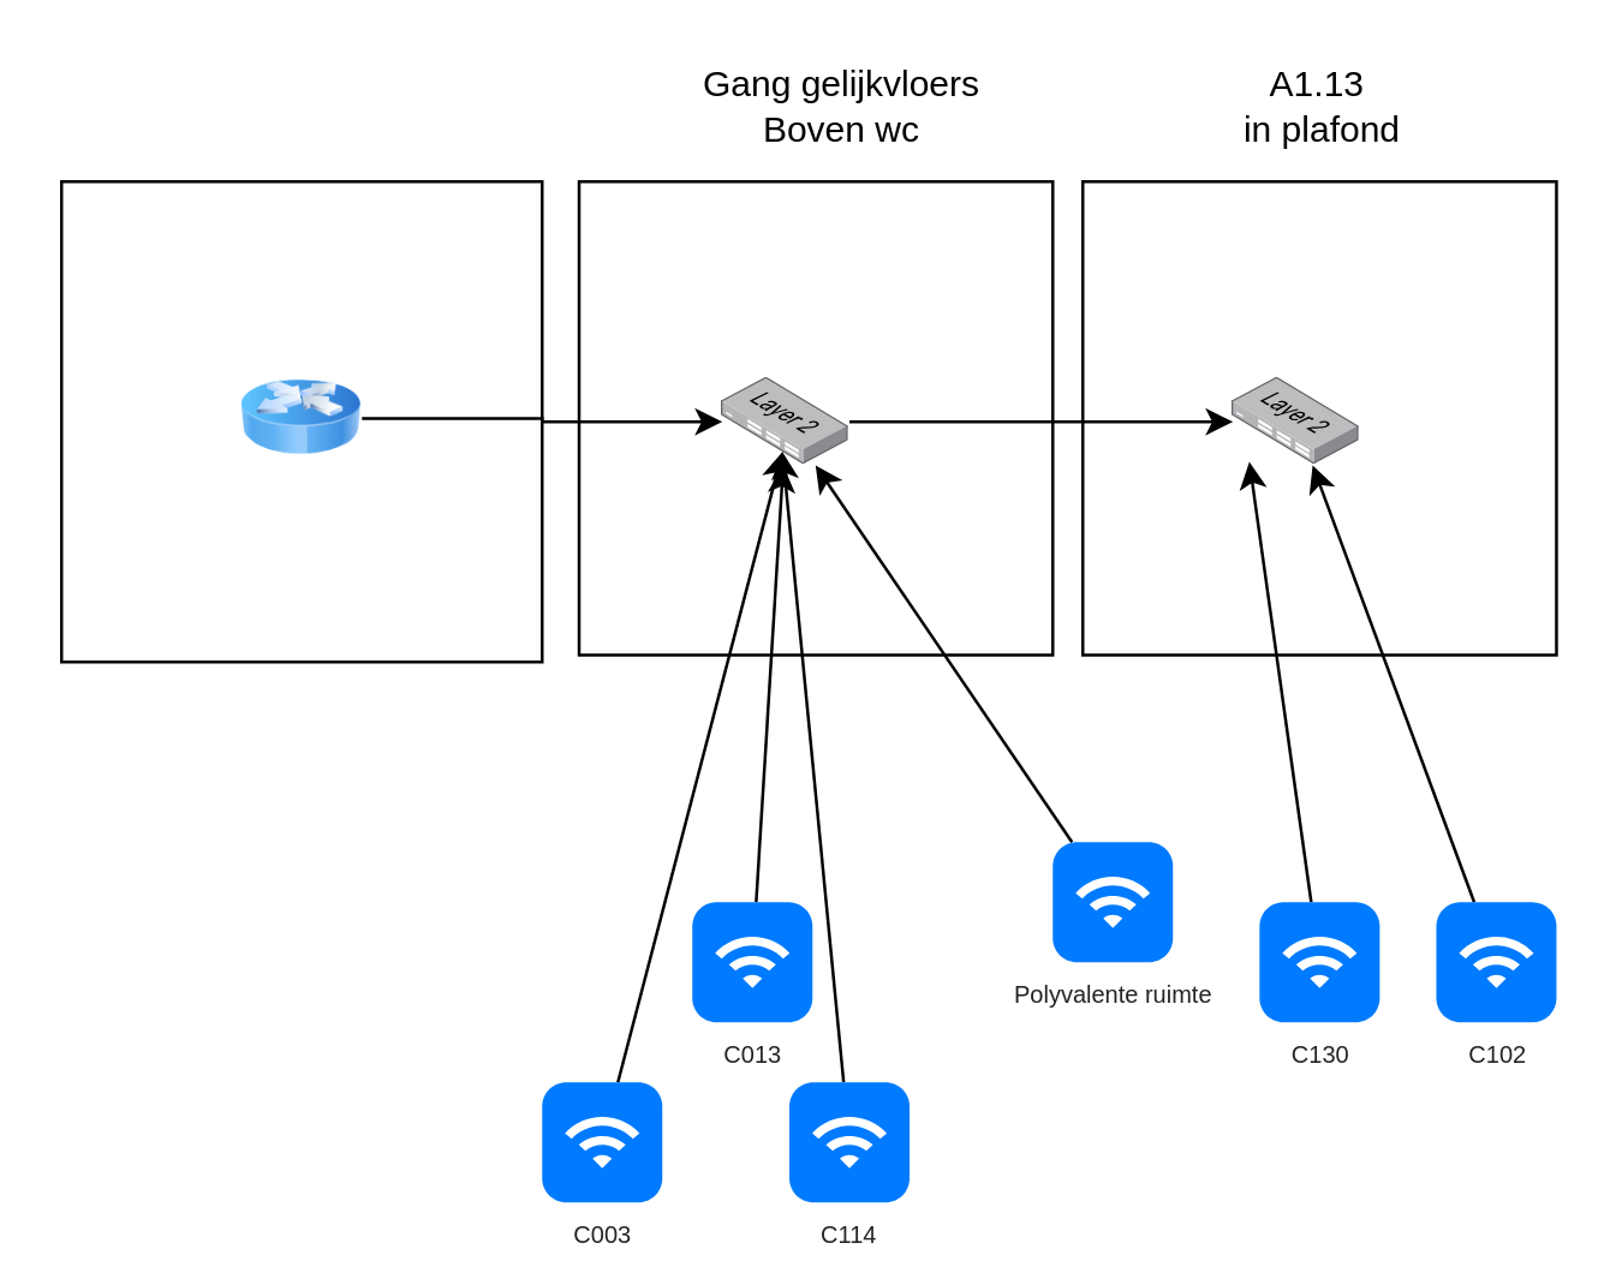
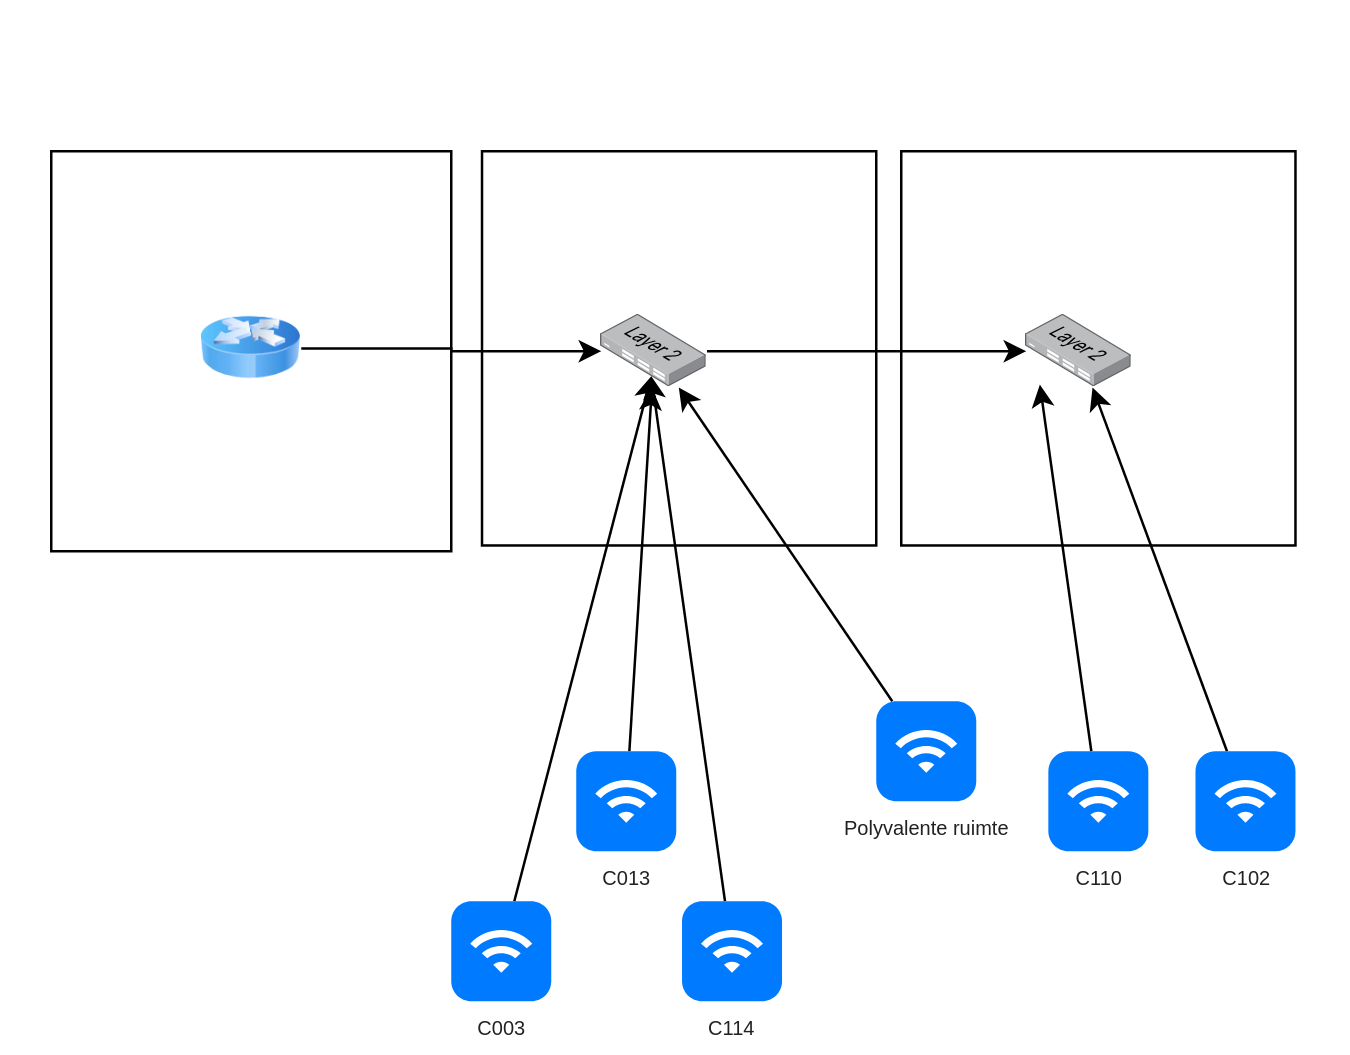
  <mxCell id="0" />
  <mxCell id="1" parent="0" />
  <mxCell id="2" value="" style="whiteSpace=wrap;html=1;aspect=fixed;" parent="1" vertex="1"><mxGeometry x="360" y="60" width="157.69" height="157.69" as="geometry" /></mxCell>
  <mxCell id="3" value="" style="whiteSpace=wrap;html=1;aspect=fixed;" parent="1" vertex="1"><mxGeometry x="192.31" y="60" width="157.69" height="157.69" as="geometry" /></mxCell>
  <mxCell id="4" value="" style="whiteSpace=wrap;html=1;aspect=fixed;" parent="1" vertex="1"><mxGeometry x="20" y="60" width="160" height="160" as="geometry" /></mxCell>
  <mxCell id="5" value="" style="image;html=1;image=img/lib/clip_art/networking/Router_Icon_128x128.png" parent="1" vertex="1"><mxGeometry x="80" y="113.85" width="40" height="50" as="geometry" /></mxCell>
  <mxCell id="6" value="" style="edgeStyle=orthogonalEdgeStyle;rounded=0;orthogonalLoop=1;jettySize=auto;html=1;" parent="1" source="5" target="9" edge="1"><mxGeometry relative="1" as="geometry"><mxPoint x="152.31" y="160" as="sourcePoint" /></mxGeometry></mxCell>
- <mxCell id="7" value="Gang gelijkvloers&lt;br&gt;Boven wc" style="text;html=1;align=center;verticalAlign=middle;whiteSpace=wrap;rounded=0;" parent="1" vertex="1"><mxGeometry x="230" y="20" width="100" height="30" as="geometry" /></mxCell>
  <mxCell id="8" value="" style="edgeStyle=orthogonalEdgeStyle;rounded=0;orthogonalLoop=1;jettySize=auto;html=1;" edge="1" parent="1" source="9" target="23"><mxGeometry relative="1" as="geometry" /></mxCell>
  <mxCell id="9" value="" style="image;points=[];aspect=fixed;html=1;align=center;shadow=0;dashed=0;image=img/lib/allied_telesis/switch/Switch_24_port_L2.svg;" parent="1" vertex="1"><mxGeometry x="240" y="125.5" width="42.31" height="29" as="geometry" /></mxCell>
- <mxCell id="10" value="A1.13&amp;nbsp;&lt;br&gt;in plafond" style="text;html=1;align=center;verticalAlign=middle;whiteSpace=wrap;rounded=0;" parent="1" vertex="1"><mxGeometry x="390" y="20" width="100" height="30" as="geometry" /></mxCell>
  <mxCell id="11" value="" style="edgeStyle=none;rounded=0;orthogonalLoop=1;jettySize=auto;html=1;" parent="1" source="12" target="9" edge="1"><mxGeometry relative="1" as="geometry"><mxPoint x="149" y="220" as="targetPoint" /></mxGeometry></mxCell>
  <mxCell id="12" value="C013" style="html=1;strokeWidth=1;shadow=0;dashed=0;shape=mxgraph.ios7.misc.wifi;fillColor=#007AFF;strokeColor=none;buttonText=;strokeColor2=#222222;fontColor=#222222;fontSize=8;verticalLabelPosition=bottom;verticalAlign=top;align=center;sketch=0;" parent="1" vertex="1"><mxGeometry x="230" y="300" width="40" height="40" as="geometry" /></mxCell>
  <mxCell id="13" value="" style="edgeStyle=none;rounded=0;orthogonalLoop=1;jettySize=auto;html=1;" parent="1" source="14" target="9" edge="1"><mxGeometry relative="1" as="geometry" /></mxCell>
  <mxCell id="14" value="Polyvalente ruimte" style="html=1;strokeWidth=1;shadow=0;dashed=0;shape=mxgraph.ios7.misc.wifi;fillColor=#007AFF;strokeColor=none;buttonText=;strokeColor2=#222222;fontColor=#222222;fontSize=8;verticalLabelPosition=bottom;verticalAlign=top;align=center;sketch=0;" parent="1" vertex="1"><mxGeometry x="350" y="280" width="40" height="40" as="geometry" /></mxCell>
  <mxCell id="15" value="" style="edgeStyle=none;rounded=0;orthogonalLoop=1;jettySize=auto;html=1;" parent="1" source="16" target="23" edge="1"><mxGeometry relative="1" as="geometry" /></mxCell>
  <mxCell id="16" value="C102" style="html=1;strokeWidth=1;shadow=0;dashed=0;shape=mxgraph.ios7.misc.wifi;fillColor=#007AFF;strokeColor=none;buttonText=;strokeColor2=#222222;fontColor=#222222;fontSize=8;verticalLabelPosition=bottom;verticalAlign=top;align=center;sketch=0;" parent="1" vertex="1"><mxGeometry x="477.69" y="300" width="40" height="40" as="geometry" /></mxCell>
  <mxCell id="17" value="" style="edgeStyle=none;rounded=0;orthogonalLoop=1;jettySize=auto;html=1;entryX=0.473;entryY=0.845;entryDx=0;entryDy=0;entryPerimeter=0;" parent="1" source="18" target="9" edge="1"><mxGeometry relative="1" as="geometry" /></mxCell>
  <mxCell id="18" value="C003" style="html=1;strokeWidth=1;shadow=0;dashed=0;shape=mxgraph.ios7.misc.wifi;fillColor=#007AFF;strokeColor=none;buttonText=;strokeColor2=#222222;fontColor=#222222;fontSize=8;verticalLabelPosition=bottom;verticalAlign=top;align=center;sketch=0;" parent="1" vertex="1"><mxGeometry x="180" y="360" width="40" height="40" as="geometry" /></mxCell>
  <mxCell id="19" value="" style="edgeStyle=none;rounded=0;orthogonalLoop=1;jettySize=auto;html=1;entryX=0.473;entryY=0.845;entryDx=0;entryDy=0;entryPerimeter=0;" parent="1" source="20" target="9" edge="1"><mxGeometry relative="1" as="geometry" /></mxCell>
- <mxCell id="20" value="C114" style="html=1;strokeWidth=1;shadow=0;dashed=0;shape=mxgraph.ios7.misc.wifi;fillColor=#007AFF;strokeColor=none;buttonText=;strokeColor2=#222222;fontColor=#222222;fontSize=8;verticalLabelPosition=bottom;verticalAlign=top;align=center;sketch=0;" parent="1" vertex="1"><mxGeometry x="262.31" y="360" width="40" height="40" as="geometry" /></mxCell>
+ <mxCell id="20" value="C114" style="html=1;strokeWidth=1;shadow=0;dashed=0;shape=mxgraph.ios7.misc.wifi;fillColor=#007AFF;strokeColor=none;buttonText=;strokeColor2=#222222;fontColor=#222222;fontSize=8;verticalLabelPosition=bottom;verticalAlign=top;align=center;sketch=0;" parent="1" vertex="1"><mxGeometry x="272.31" y="360" width="40" height="40" as="geometry" /></mxCell>
  <mxCell id="21" value="" style="edgeStyle=none;rounded=0;orthogonalLoop=1;jettySize=auto;html=1;entryX=0.129;entryY=0.96;entryDx=0;entryDy=0;entryPerimeter=0;" parent="1" source="22" target="23" edge="1"><mxGeometry relative="1" as="geometry" /></mxCell>
- <mxCell id="22" value="C130" style="html=1;strokeWidth=1;shadow=0;dashed=0;shape=mxgraph.ios7.misc.wifi;fillColor=#007AFF;strokeColor=none;buttonText=;strokeColor2=#222222;fontColor=#222222;fontSize=8;verticalLabelPosition=bottom;verticalAlign=top;align=center;sketch=0;" parent="1" vertex="1"><mxGeometry x="418.84" y="300" width="40" height="40" as="geometry" /></mxCell>
+ <mxCell id="22" value="C110" style="html=1;strokeWidth=1;shadow=0;dashed=0;shape=mxgraph.ios7.misc.wifi;fillColor=#007AFF;strokeColor=none;buttonText=;strokeColor2=#222222;fontColor=#222222;fontSize=8;verticalLabelPosition=bottom;verticalAlign=top;align=center;sketch=0;" parent="1" vertex="1"><mxGeometry x="418.84" y="300" width="40" height="40" as="geometry" /></mxCell>
  <mxCell id="23" value="" style="image;points=[];aspect=fixed;html=1;align=center;shadow=0;dashed=0;image=img/lib/allied_telesis/switch/Switch_24_port_L2.svg;" vertex="1" parent="1"><mxGeometry x="410" y="125.5" width="42.31" height="29" as="geometry" /></mxCell>
